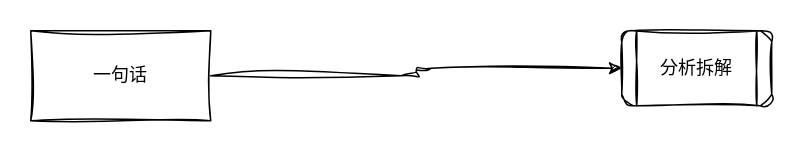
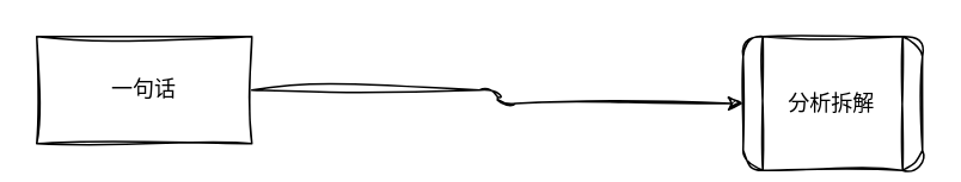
  <mxCell id="0" />
  <mxCell id="1" parent="0" />
  <mxCell id="2" style="edgeStyle=orthogonalEdgeStyle;rounded=1;orthogonalLoop=1;jettySize=auto;html=1;exitX=1;exitY=0.5;exitDx=0;exitDy=0;entryX=0;entryY=0.5;entryDx=0;entryDy=0;sketch=1;curveFitting=1;jiggle=2;labelBackgroundColor=none;fontColor=default;" parent="1" source="3" target="4" edge="1"><mxGeometry relative="1" as="geometry" /></mxCell>
  <mxCell id="3" value="一句话" style="whiteSpace=wrap;html=1;sketch=1;curveFitting=1;jiggle=2;labelBackgroundColor=none;rounded=0;" parent="1" vertex="1"><mxGeometry x="20" y="20" width="120" height="60" as="geometry" /></mxCell>
- <mxCell id="4" value="分析拆解" style="shape=process;whiteSpace=wrap;html=1;backgroundOutline=1;sketch=1;curveFitting=1;jiggle=2;labelBackgroundColor=none;rounded=1;" parent="1" vertex="1"><mxGeometry x="414" y="20" width="100" height="50" as="geometry" /></mxCell>
+ <mxCell id="4" value="分析拆解" style="shape=process;whiteSpace=wrap;html=1;backgroundOutline=1;sketch=1;curveFitting=1;jiggle=2;labelBackgroundColor=none;rounded=1;" parent="1" vertex="1"><mxGeometry x="414" y="20" width="100" height="75" as="geometry" /></mxCell>
